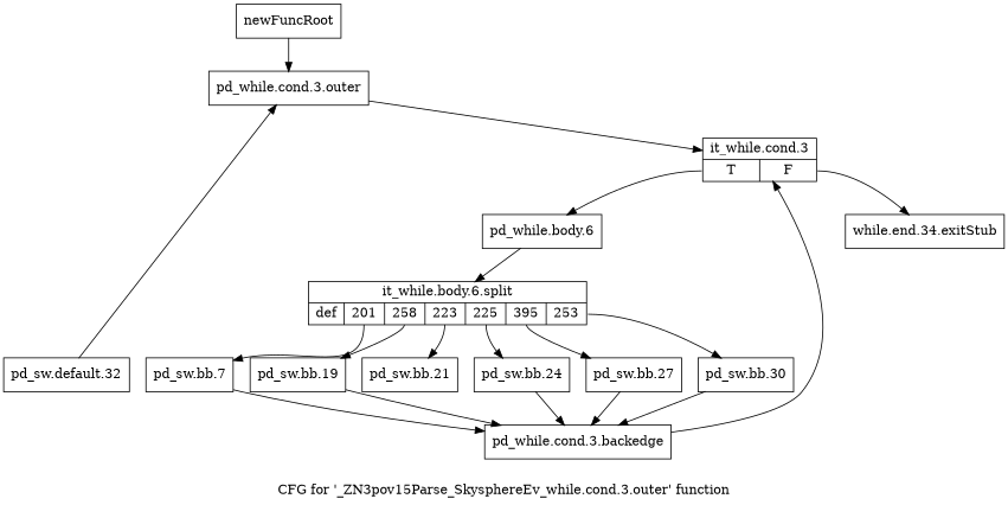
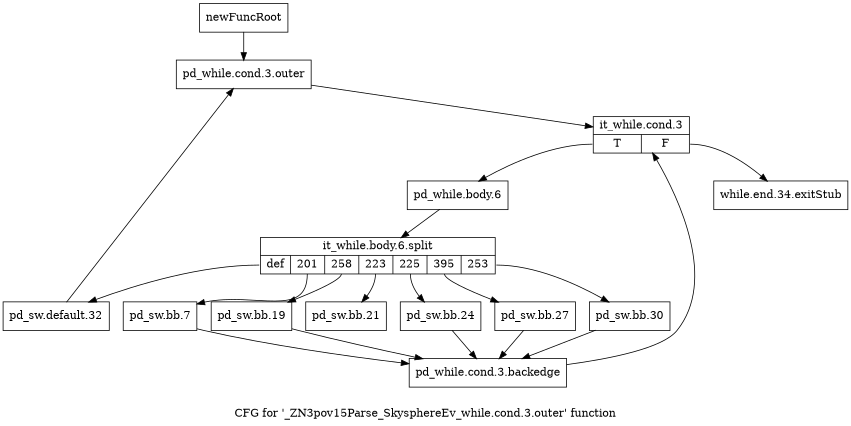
  digraph {
    label="CFG for '_ZN3pov15Parse_SkysphereEv_while.cond.3.outer' function"
    node [shape=record]
    n1 [label="{newFuncRoot}"]
    n2 [label="{pd_while.cond.3.outer}"]
    n3 [label="{it_while.cond.3|{<s0>T|<s1>F}}"]
    n4 [label="{while.end.34.exitStub}"]
    n5 [label="{pd_while.body.6}"]
    n6 [label="{it_while.body.6.split|{<s0>def|<s1>201|<s2>258|<s3>223|<s4>225|<s5>395|<s6>253}}"]
    n7 [label="{pd_sw.default.32}"]
    n8 [label="{pd_sw.bb.7}"]
    n9 [label="{pd_sw.bb.19}"]
    n10 [label="{pd_sw.bb.21}"]
    n11 [label="{pd_sw.bb.24}"]
    n12 [label="{pd_sw.bb.27}"]
    n13 [label="{pd_sw.bb.30}"]
    n14 [label="{pd_while.cond.3.backedge}"]
    n1 -> n2
    n2 -> n3
    n3 -> n4 [tailport=s1]
    n3 -> n5 [tailport=s0]
    n5 -> n6
+   n6 -> n7 [tailport=s0]
    n6 -> n8 [tailport=s1]
    n6 -> n9 [tailport=s2]
    n6 -> n10 [tailport=s3]
    n6 -> n11 [tailport=s4]
    n6 -> n12 [tailport=s5]
    n6 -> n13 [tailport=s6]
    n7 -> n2
    n8 -> n14
    n9 -> n14
    n11 -> n14
    n12 -> n14
    n13 -> n14
    n14 -> n3
  }
